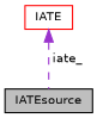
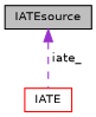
  digraph {
    node [fontname=Helvetica fontsize=10 shape=record]
    n1 [color=black fillcolor=grey75 fontcolor=black height=0.2 label=IATEsource style=filled width=0.4]
    n2 [color=red height=0.2 label=IATE width=0.4]
-   n2 -> n1 [color=darkorchid3 dir=back fontname=Helvetica fontsize=10 label=" iate_" labelfontname=Helvetica labelfontsize=10 style=dashed]
+   n1 -> n2 [color=darkorchid3 dir=back fontname=Helvetica fontsize=10 label=" iate_" labelfontname=Helvetica labelfontsize=10 style=dashed]
  }
